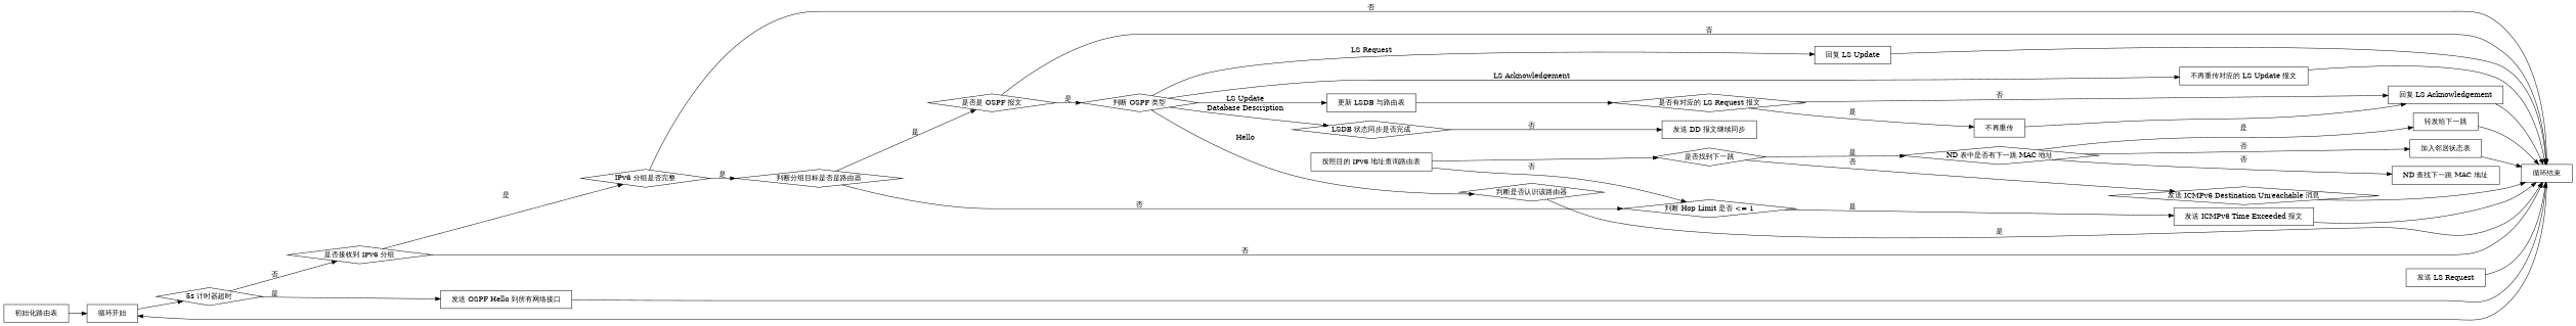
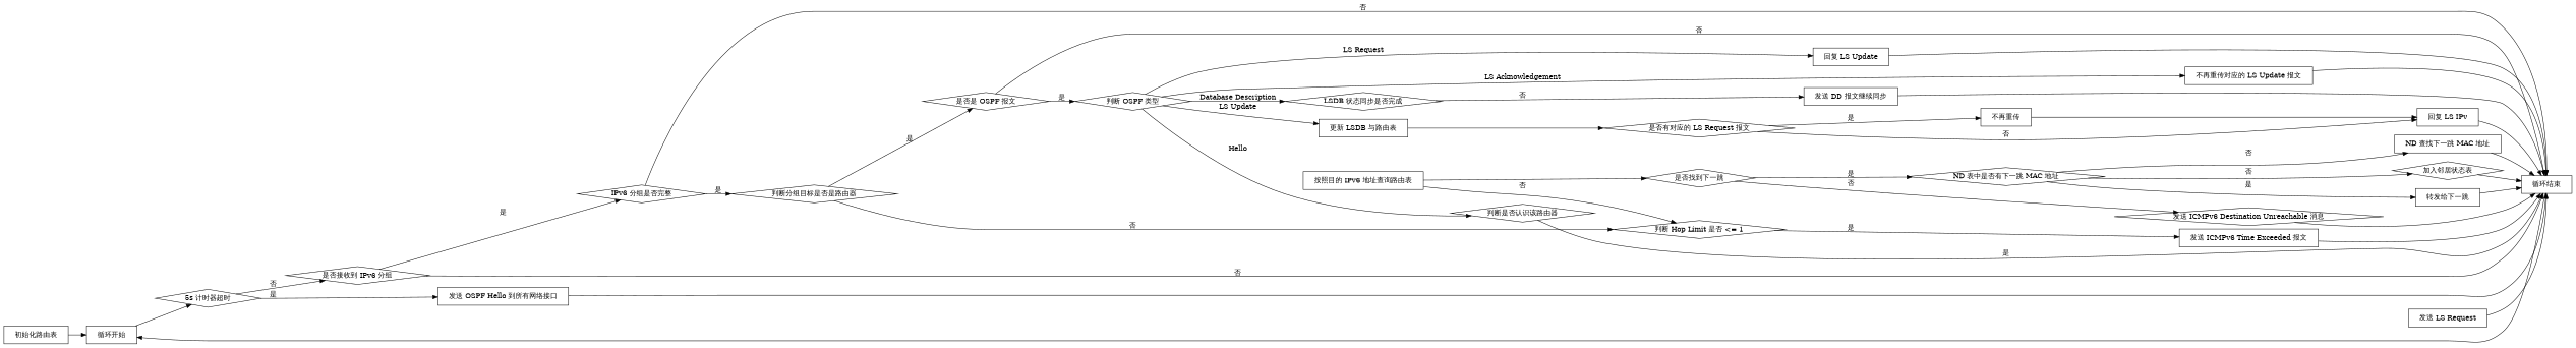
  digraph {
    rankdir=LR
    node [margin="0.3,0" shape=rect]
    n1 [label="初始化路由表"]
    n2 [label="循环开始"]
    n3 [label="5s 计时器超时" shape=diamond]
    n4 [label="发送 OSPF Hello 到所有网络接口"]
    n5 [label="是否接收到 IPv6 分组" shape=diamond]
    n6 [label="循环结束"]
    n7 [label="IPv6 分组是否完整" shape=diamond]
    n8 [label="判断分组目标是否是路由器" shape=diamond]
    n9 [label="是否是 OSPF 报文" shape=diamond]
    n10 [label="判断 Hop Limit 是否 <= 1" shape=diamond]
    n11 [label="判断 OSPF 类型" shape=diamond]
    n12 [label="发送 ICMPv6 Time Exceeded 报文"]
    n13 [label="判断是否认识该路由器" shape=diamond]
    n14 [label="LSDB 状态同步是否完成" shape=diamond]
    n15 [label="更新 LSDB 与路由表"]
    n16 [label="回复 LS Update"]
    n17 [label="不再重传对应的 LS Update 报文"]
    n18 [label="按照目的 IPv6 地址查询路由表"]
    n19 [label="是否找到下一跳" shape=diamond]
    n20 [label="ND 表中是否有下一跳 MAC 地址" shape=diamond]
    n21 [label="发送 ICMPv6 Destination Unreachable 消息" shape=diamond]
    n22 [label="转发给下一跳"]
    n23 [label="ND 查找下一跳 MAC 地址"]
-   n24 [label="加入邻居状态表"]
+   n24 [label="加入邻居状态表" shape=diamond]
    n25 [label="发送 DD 报文继续同步"]
    n26 [label="是否有对应的 LS Request 报文" shape=diamond]
    n27 [label="发送 LS Request"]
-   n28 [label="回复 LS Acknowledgement"]
+   n28 [label="回复 LS IPv"]
    n29 [label="不再重传"]
    n1 -> n2
    n2 -> n3
    n3 -> n4 [label="是"]
    n3 -> n5 [label="否"]
    n4 -> n6
    n5 -> n6 [label="否"]
    n5 -> n7 [label="是"]
    n6 -> n2
    n7 -> n6 [label="否"]
    n7 -> n8 [label="是"]
    n8 -> n9 [label="是"]
    n8 -> n10 [label="否"]
    n9 -> n6 [label="否"]
    n9 -> n11 [label="是"]
    n10 -> n12 [label="是"]
    n11 -> n13 [label=Hello]
    n11 -> n14 [label="Database Description"]
    n11 -> n15 [label="LS Update"]
    n11 -> n16 [label="LS Request"]
    n11 -> n17 [label="LS Acknowledgement"]
    n12 -> n6
    n13 -> n6 [label="是"]
    n14 -> n25 [label="否"]
    n15 -> n26
    n16 -> n6
    n17 -> n6
    n18 -> n10 [label="否"]
    n18 -> n19
    n19 -> n20 [label="是"]
    n19 -> n21 [label="否"]
    n20 -> n22 [label="是"]
    n20 -> n23 [label="否"]
    n20 -> n24 [label="否"]
    n21 -> n6
    n22 -> n6
+   n23 -> n6
    n24 -> n6
+   n25 -> n6
    n26 -> n28 [label="否"]
    n26 -> n29 [label="是"]
    n27 -> n6
    n28 -> n6
    n29 -> n28
  }
